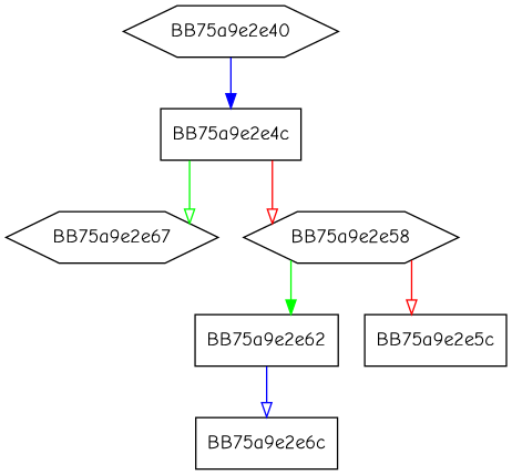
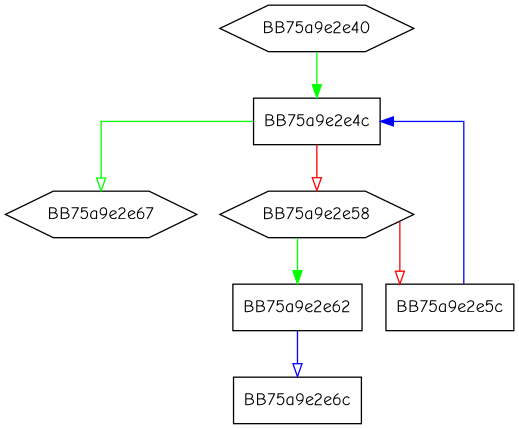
  digraph {
    fontname="Comic Neue"
    splines=ortho
    node [fontname="Comic Neue" shape=box]
    edge [arrowhead=onormal color=blue fontname="Comic Neue"]
    BB75a9e2e4c
    BB75a9e2e40 [shape=hexagon]
    BB75a9e2e67 [shape=hexagon]
    BB75a9e2e58 [shape=hexagon]
    BB75a9e2e62
    BB75a9e2e5c
    BB75a9e2e6c
    BB75a9e2e4c -> BB75a9e2e67 [color=green]
    BB75a9e2e4c -> BB75a9e2e58 [color=red]
-   BB75a9e2e40 -> BB75a9e2e4c [arrowhead=normal]
+   BB75a9e2e40 -> BB75a9e2e4c [arrowhead=normal color=green]
    BB75a9e2e58 -> BB75a9e2e62 [arrowhead=normal color=green]
    BB75a9e2e58 -> BB75a9e2e5c [color=red]
    BB75a9e2e62 -> BB75a9e2e6c
+   BB75a9e2e5c -> BB75a9e2e4c [arrowhead=normal]
  }
